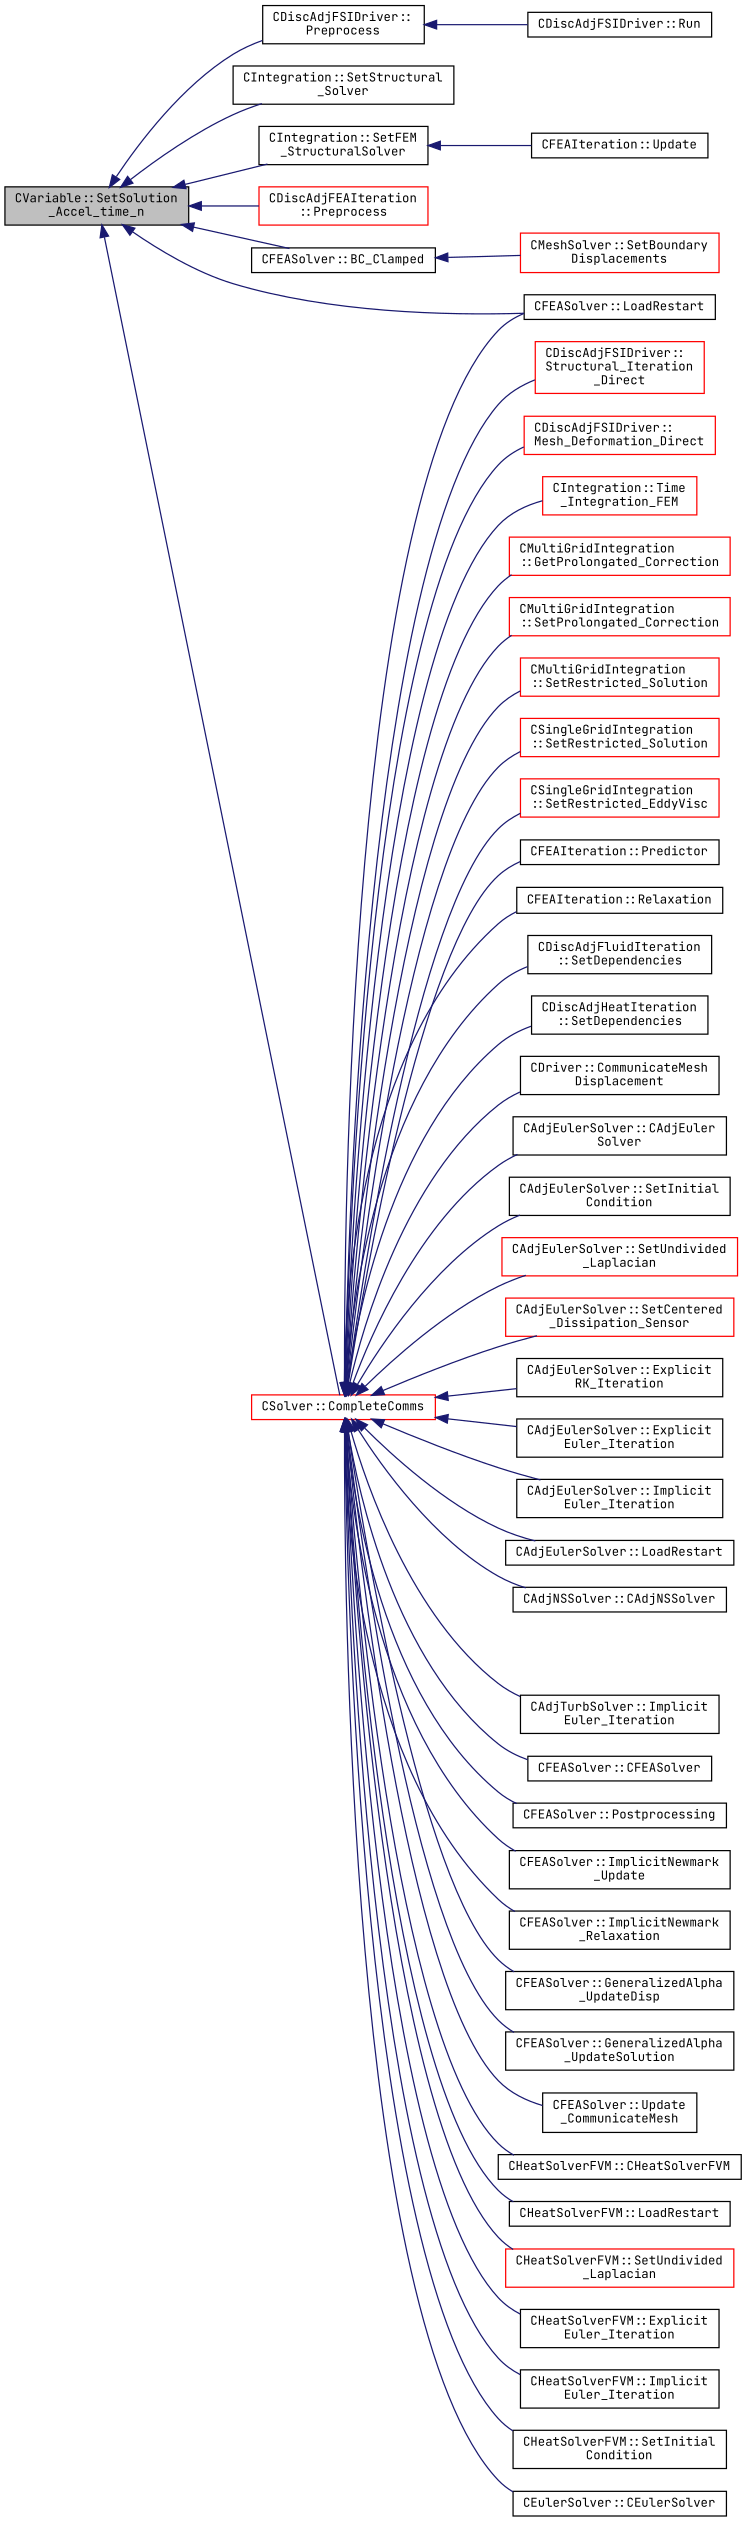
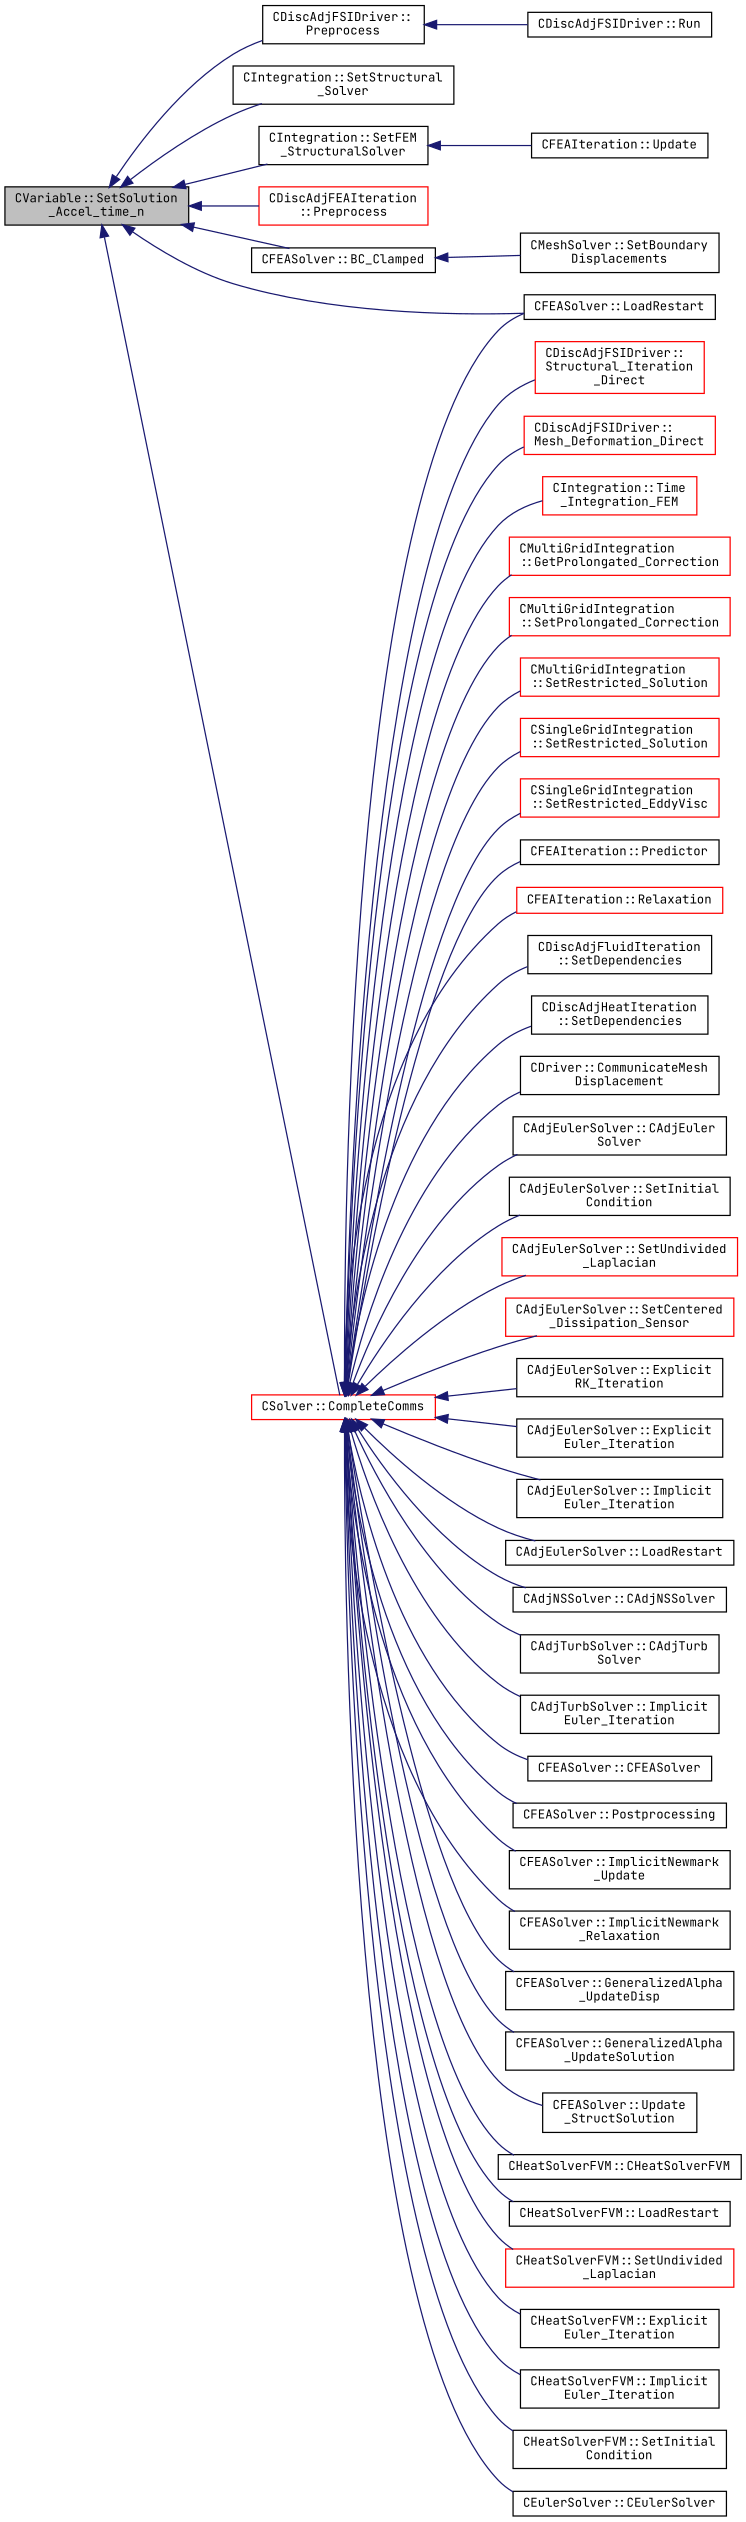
  digraph {
    fontname="JetBrains Mono"
    rankdir=LR
    node [color=black fillcolor=white fontname="JetBrains Mono" fontsize=10 shape=record style=filled]
    edge [color=midnightblue dir=back fontname="JetBrains Mono" fontsize=10 labelfontname=Helvetica labelfontsize=10 style=solid]
    n1 [fillcolor=grey75 fontcolor=black height=0.2 label="CVariable::SetSolution\l_Accel_time_n" width=0.4]
    n2 [height=0.2 label="CDiscAdjFSIDriver::\lPreprocess" width=0.4]
    n3 [height=0.2 label="CIntegration::SetStructural\l_Solver" width=0.4]
    n4 [height=0.2 label="CIntegration::SetFEM\l_StructuralSolver" width=0.4]
    n5 [color=red height=0.2 label="CDiscAdjFEAIteration\l::Preprocess" width=0.4]
    n6 [height=0.2 label="CFEASolver::BC_Clamped" width=0.4]
    n7 [height=0.2 label="CFEASolver::LoadRestart" width=0.4]
    n8 [color=red height=0.2 label="CSolver::CompleteComms" width=0.4]
    n9 [height=0.2 label="CDiscAdjFSIDriver::Run" width=0.4]
    n10 [height=0.2 label="CFEAIteration::Update" width=0.4]
-   n11 [color=red height=0.2 label="CMeshSolver::SetBoundary\lDisplacements" width=0.4]
+   n11 [height=0.2 label="CMeshSolver::SetBoundary\lDisplacements" width=0.4]
    n12 [color=red height=0.2 label="CDiscAdjFSIDriver::\lStructural_Iteration\l_Direct" width=0.4]
    n13 [color=red height=0.2 label="CDiscAdjFSIDriver::\lMesh_Deformation_Direct" width=0.4]
    n14 [color=red height=0.2 label="CIntegration::Time\l_Integration_FEM" width=0.4]
    n15 [color=red height=0.2 label="CMultiGridIntegration\l::GetProlongated_Correction" width=0.4]
    n16 [color=red height=0.2 label="CMultiGridIntegration\l::SetProlongated_Correction" width=0.4]
    n17 [color=red height=0.2 label="CMultiGridIntegration\l::SetRestricted_Solution" width=0.4]
    n18 [color=red height=0.2 label="CSingleGridIntegration\l::SetRestricted_Solution" width=0.4]
    n19 [color=red height=0.2 label="CSingleGridIntegration\l::SetRestricted_EddyVisc" width=0.4]
    n20 [height=0.2 label="CFEAIteration::Predictor" width=0.4]
-   n21 [height=0.2 label="CFEAIteration::Relaxation" width=0.4]
+   n21 [color=red height=0.2 label="CFEAIteration::Relaxation" width=0.4]
    n22 [height=0.2 label="CDiscAdjFluidIteration\l::SetDependencies" width=0.4]
    n23 [height=0.2 label="CDiscAdjHeatIteration\l::SetDependencies" width=0.4]
    n24 [height=0.2 label="CDriver::CommunicateMesh\lDisplacement" width=0.4]
    n25 [height=0.2 label="CAdjEulerSolver::CAdjEuler\lSolver" width=0.4]
    n26 [height=0.2 label="CAdjEulerSolver::SetInitial\lCondition" width=0.4]
    n27 [color=red height=0.2 label="CAdjEulerSolver::SetUndivided\l_Laplacian" width=0.4]
    n28 [color=red height=0.2 label="CAdjEulerSolver::SetCentered\l_Dissipation_Sensor" width=0.4]
    n29 [height=0.2 label="CAdjEulerSolver::Explicit\lRK_Iteration" width=0.4]
    n30 [height=0.2 label="CAdjEulerSolver::Explicit\lEuler_Iteration" width=0.4]
    n31 [height=0.2 label="CAdjEulerSolver::Implicit\lEuler_Iteration" width=0.4]
    n32 [height=0.2 label="CAdjEulerSolver::LoadRestart" width=0.4]
    n33 [height=0.2 label="CAdjNSSolver::CAdjNSSolver" width=0.4]
+   n34 [height=0.2 label="CAdjTurbSolver::CAdjTurb\lSolver" width=0.4]
    n35 [height=0.2 label="CAdjTurbSolver::Implicit\lEuler_Iteration" width=0.4]
    n36 [height=0.2 label="CFEASolver::CFEASolver" width=0.4]
    n37 [height=0.2 label="CFEASolver::Postprocessing" width=0.4]
    n38 [height=0.2 label="CFEASolver::ImplicitNewmark\l_Update" width=0.4]
    n39 [height=0.2 label="CFEASolver::ImplicitNewmark\l_Relaxation" width=0.4]
    n40 [height=0.2 label="CFEASolver::GeneralizedAlpha\l_UpdateDisp" width=0.4]
    n41 [height=0.2 label="CFEASolver::GeneralizedAlpha\l_UpdateSolution" width=0.4]
-   n42 [height=0.2 label="CFEASolver::Update\l_CommunicateMesh" width=0.4]
+   n42 [height=0.2 label="CFEASolver::Update\l_StructSolution" width=0.4]
    n43 [height=0.2 label="CHeatSolverFVM::CHeatSolverFVM" width=0.4]
    n44 [height=0.2 label="CHeatSolverFVM::LoadRestart" width=0.4]
    n45 [color=red height=0.2 label="CHeatSolverFVM::SetUndivided\l_Laplacian" width=0.4]
    n46 [height=0.2 label="CHeatSolverFVM::Explicit\lEuler_Iteration" width=0.4]
    n47 [height=0.2 label="CHeatSolverFVM::Implicit\lEuler_Iteration" width=0.4]
    n48 [height=0.2 label="CHeatSolverFVM::SetInitial\lCondition" width=0.4]
    n49 [height=0.2 label="CEulerSolver::CEulerSolver" width=0.4]
    n1 -> n2
    n1 -> n3
    n1 -> n4
    n1 -> n5
    n1 -> n6
    n1 -> n7
    n1 -> n8
    n2 -> n9
    n4 -> n10
    n6 -> n11
    n8 -> n7
    n8 -> n12
    n8 -> n13
    n8 -> n14
    n8 -> n15
    n8 -> n16
    n8 -> n17
    n8 -> n18
    n8 -> n19
    n8 -> n20
    n8 -> n21
    n8 -> n22
    n8 -> n23
    n8 -> n24
    n8 -> n25
    n8 -> n26
    n8 -> n27
    n8 -> n28
    n8 -> n29
    n8 -> n30
    n8 -> n31
    n8 -> n32
    n8 -> n33
+   n8 -> n34
    n8 -> n35
    n8 -> n36
    n8 -> n37
    n8 -> n38
    n8 -> n39
    n8 -> n40
    n8 -> n41
    n8 -> n42
    n8 -> n43
    n8 -> n44
    n8 -> n45
    n8 -> n46
    n8 -> n47
    n8 -> n48
    n8 -> n49
  }
